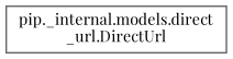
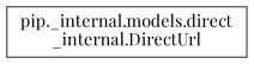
  digraph {
    rankdir=LR
    fontname="Playfair Display"
-   n1 [color=grey40 fillcolor=white fontname="Playfair Display" fontsize=10 height=0.2 label="pip._internal.models.direct\l_url.DirectUrl" shape=box style=filled width=0.4]
+   n1 [color=grey40 fillcolor=white fontname="Playfair Display" fontsize=10 height=0.2 label="pip._internal.models.direct\l_internal.DirectUrl" shape=box style=filled width=0.4]
  }
